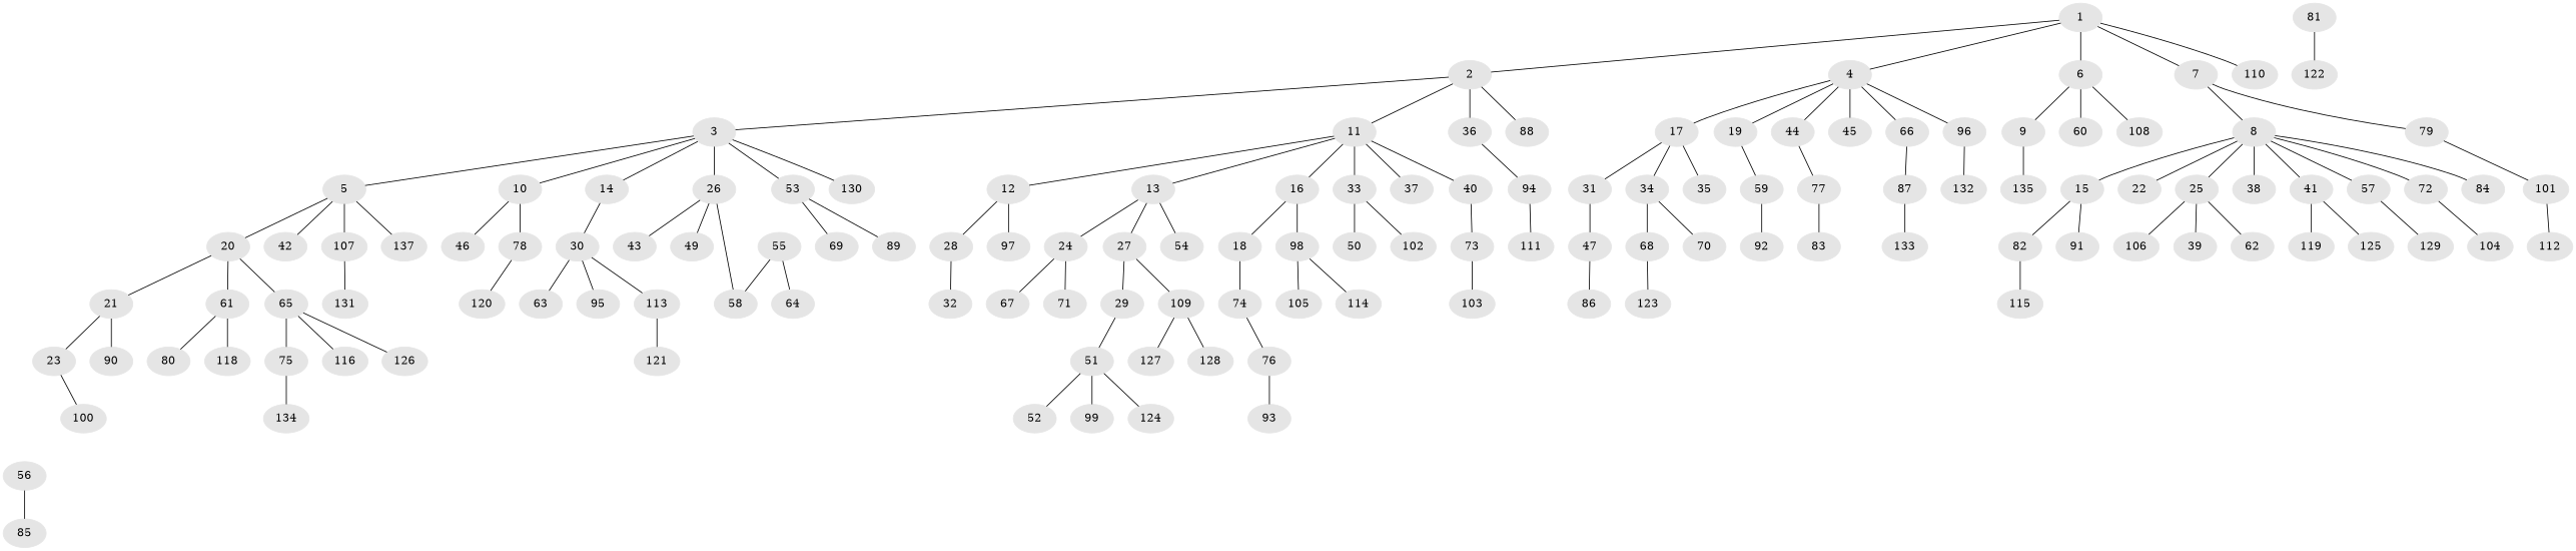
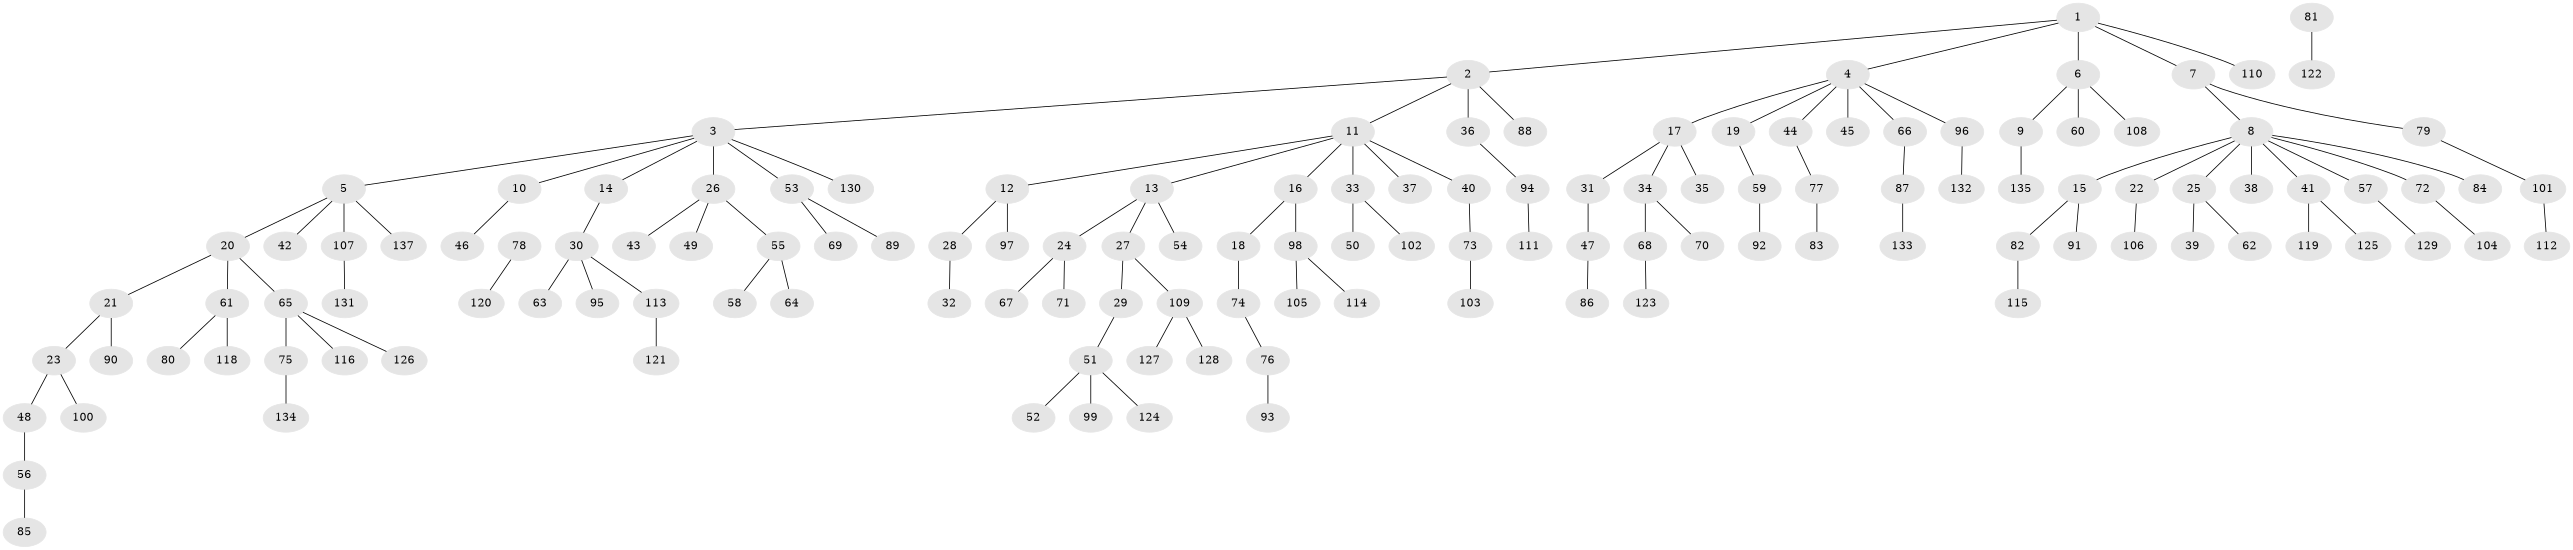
  graph {
    node [color=gray90 style=filled]
    1
    2
    4
    6
    7
    110
    3
    11
    36
    88
    17
    19
    44
    45
    66
    96
    9
    60
    108
    8
    79
    5
    10
    14
    26
    53
    130
    12
    13
    16
    33
    37
    40
    94
    20
    42
    107
    n38 [label=137]
    46
    78
    30
    43
    49
    55
    69
    89
    31
    34
    35
    59
    77
    87
    132
    21
    61
    65
    131
    135
    15
    22
    25
    38
    41
    57
    72
    84
    101
    82
    91
    106
    39
    62
    119
    125
    129
    104
    120
    28
    97
    24
    27
    54
    18
    98
    50
    102
    73
    32
    67
    71
    29
    109
    63
    95
    113
    115
    74
    105
    114
    47
    68
    70
    76
    92
    23
    90
    80
    118
    75
    116
    126
+   48
    100
    56
    58
    64
    81
    122
    51
    127
    128
    52
    99
    124
    121
    86
    123
    111
    103
    83
    85
    134
    133
    93
    112
    1 -- 2
    1 -- 4
    1 -- 6
    1 -- 7
    1 -- 110
    2 -- 3
    2 -- 11
    2 -- 36
    2 -- 88
    4 -- 17
    4 -- 19
    4 -- 44
    4 -- 45
    4 -- 66
    4 -- 96
    6 -- 9
    6 -- 60
    6 -- 108
    7 -- 8
    7 -- 79
    3 -- 5
    3 -- 10
    3 -- 14
    3 -- 26
    3 -- 53
    3 -- 130
    11 -- 12
    11 -- 13
    11 -- 16
    11 -- 33
    11 -- 37
    11 -- 40
    36 -- 94
    17 -- 31
    17 -- 34
    17 -- 35
    19 -- 59
    44 -- 77
    66 -- 87
    96 -- 132
    9 -- 135
    8 -- 15
    8 -- 22
    8 -- 25
    8 -- 38
    8 -- 41
    8 -- 57
    8 -- 72
    8 -- 84
    79 -- 101
    5 -- 20
    5 -- 42
    5 -- 107
    5 -- n38
    10 -- 46
-   10 -- 78
    14 -- 30
    26 -- 43
    26 -- 49
-   26 -- 58
+   26 -- 55
    53 -- 69
    53 -- 89
    12 -- 28
    12 -- 97
    13 -- 24
    13 -- 27
    13 -- 54
    16 -- 18
    16 -- 98
    33 -- 50
    33 -- 102
    40 -- 73
    94 -- 111
    20 -- 21
    20 -- 61
    20 -- 65
    107 -- 131
    78 -- 120
    30 -- 63
    30 -- 95
    30 -- 113
    55 -- 58
    55 -- 64
    31 -- 47
    34 -- 68
    34 -- 70
    59 -- 92
    77 -- 83
    87 -- 133
    21 -- 23
    21 -- 90
    61 -- 80
    61 -- 118
    65 -- 75
    65 -- 116
    65 -- 126
    15 -- 82
    15 -- 91
-   25 -- 106
+   22 -- 106
    25 -- 39
    25 -- 62
    41 -- 119
    41 -- 125
    57 -- 129
    72 -- 104
    101 -- 112
    82 -- 115
    28 -- 32
    24 -- 67
    24 -- 71
    27 -- 29
    27 -- 109
    18 -- 74
    98 -- 105
    98 -- 114
    73 -- 103
    29 -- 51
    109 -- 127
    109 -- 128
    113 -- 121
    74 -- 76
    47 -- 86
    68 -- 123
    76 -- 93
+   23 -- 48
    23 -- 100
    75 -- 134
+   48 -- 56
    56 -- 85
    81 -- 122
    51 -- 52
    51 -- 99
    51 -- 124
  }
